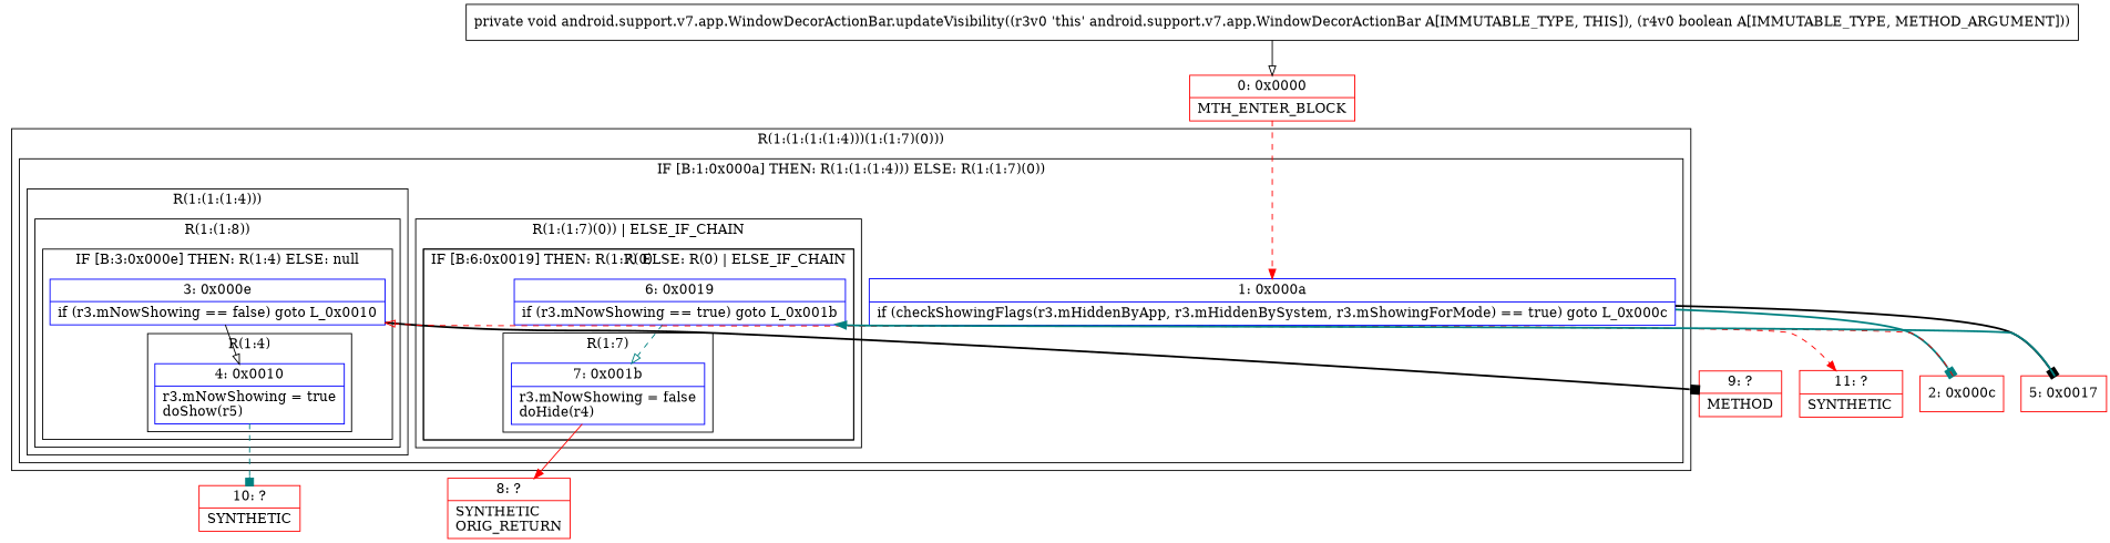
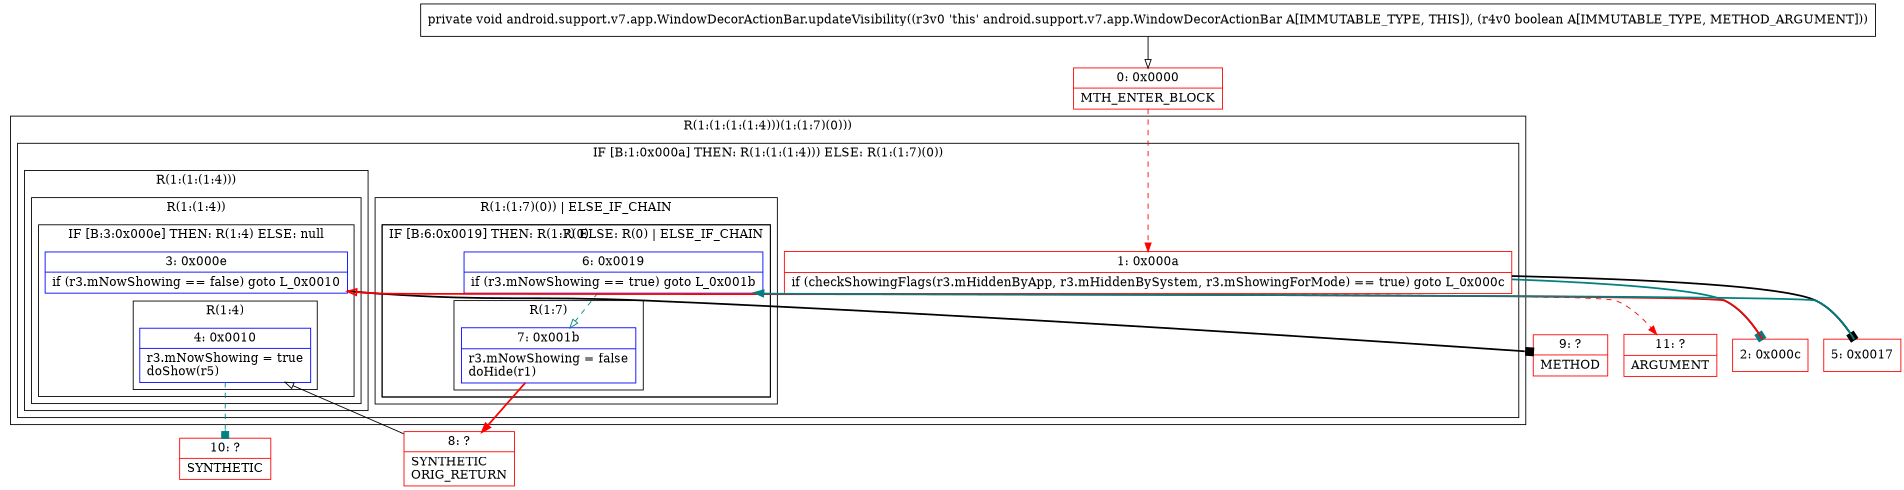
  digraph {
    node [color=red shape=record]
    edge [arrowhead=box color=teal style=dashed]
    n1 [color=blue label="{4\:\ 0x0010|r3.mNowShowing = true\ldoShow(r5)\l}"]
    n2 [color=blue label="{3\:\ 0x000e|if (r3.mNowShowing == false) goto L_0x0010\l}"]
-   n3 [color=blue label="{7\:\ 0x001b|r3.mNowShowing = false\ldoHide(r4)\l}"]
+   n3 [color=blue label="{7\:\ 0x001b|r3.mNowShowing = false\ldoHide(r1)\l}"]
    n4 [color=blue label="{6\:\ 0x0019|if (r3.mNowShowing == true) goto L_0x001b\l}"]
-   n5 [color=blue label="{1\:\ 0x000a|if (checkShowingFlags(r3.mHiddenByApp, r3.mHiddenBySystem, r3.mShowingForMode) == true) goto L_0x000c\l}"]
+   n5 [label="{1\:\ 0x000a|if (checkShowingFlags(r3.mHiddenByApp, r3.mHiddenBySystem, r3.mShowingForMode) == true) goto L_0x000c\l}"]
    n6 [label="{10\:\ ?|SYNTHETIC\l}"]
    n7 [label="{9\:\ ?|METHOD\l}"]
    n8 [label="{8\:\ ?|SYNTHETIC\lORIG_RETURN\l}"]
-   n9 [label="{11\:\ ?|SYNTHETIC\l}"]
+   n9 [label="{11\:\ ?|ARGUMENT\l}"]
    n10 [label="{2\:\ 0x000c}"]
    n11 [label="{5\:\ 0x0017}"]
    n12 [label="{0\:\ 0x0000|MTH_ENTER_BLOCK\l}"]
    n13 [label="{private void android.support.v7.app.WindowDecorActionBar.updateVisibility((r3v0 'this' android.support.v7.app.WindowDecorActionBar A[IMMUTABLE_TYPE, THIS]), (r4v0 boolean A[IMMUTABLE_TYPE, METHOD_ARGUMENT])) }" color=""]
    subgraph cluster_1 {
      label="R(1:(1:(1:(1:4)))(1:(1:7)(0)))"
      subgraph cluster_2 {
        label="IF [B:1:0x000a] THEN: R(1:(1:(1:4))) ELSE: R(1:(1:7)(0))"
        n5
        subgraph cluster_3 {
          label="R(1:(1:(1:4)))"
          subgraph cluster_4 {
-           label="R(1:(1:8))"
+           label="R(1:(1:4))"
            subgraph cluster_5 {
              label="IF [B:3:0x000e] THEN: R(1:4) ELSE: null"
              n2
              subgraph cluster_6 {
                label="R(1:4)"
                n1
              }
            }
          }
        }
        subgraph cluster_7 {
          label="R(1:(1:7)(0)) | ELSE_IF_CHAIN\l"
          subgraph cluster_8 {
            label="IF [B:6:0x0019] THEN: R(1:7) ELSE: R(0) | ELSE_IF_CHAIN\l"
            n4
            subgraph cluster_9 {
              label="R(1:7)"
              n3
            }
            subgraph cluster_10 {
              label="R(0)"
            }
          }
        }
      }
    }
    n1 -> n6
-   n2 -> n1 [arrowhead=onormal color=black style=solid]
+   n8 -> n1 [arrowhead=onormal color=black style=solid]
    n2 -> n7 [color=black style=bold]
-   n3 -> n8 [arrowhead=normal color=red style=solid]
+   n3 -> n8 [arrowhead=normal color=red style=bold]
    n4 -> n3 [arrowhead=onormal]
    n4 -> n9 [arrowhead=normal color=red]
    n5 -> n10 [style=bold]
    n5 -> n11 [color=black style=bold]
-   n10 -> n2 [arrowhead=onormal color=red]
+   n10 -> n2 [arrowhead=onormal color=red style=bold]
    n11 -> n4 [arrowhead=normal style=bold]
    n12 -> n5 [arrowhead=normal color=red]
    n13 -> n12 [arrowhead=onormal color=black style=solid]
  }
